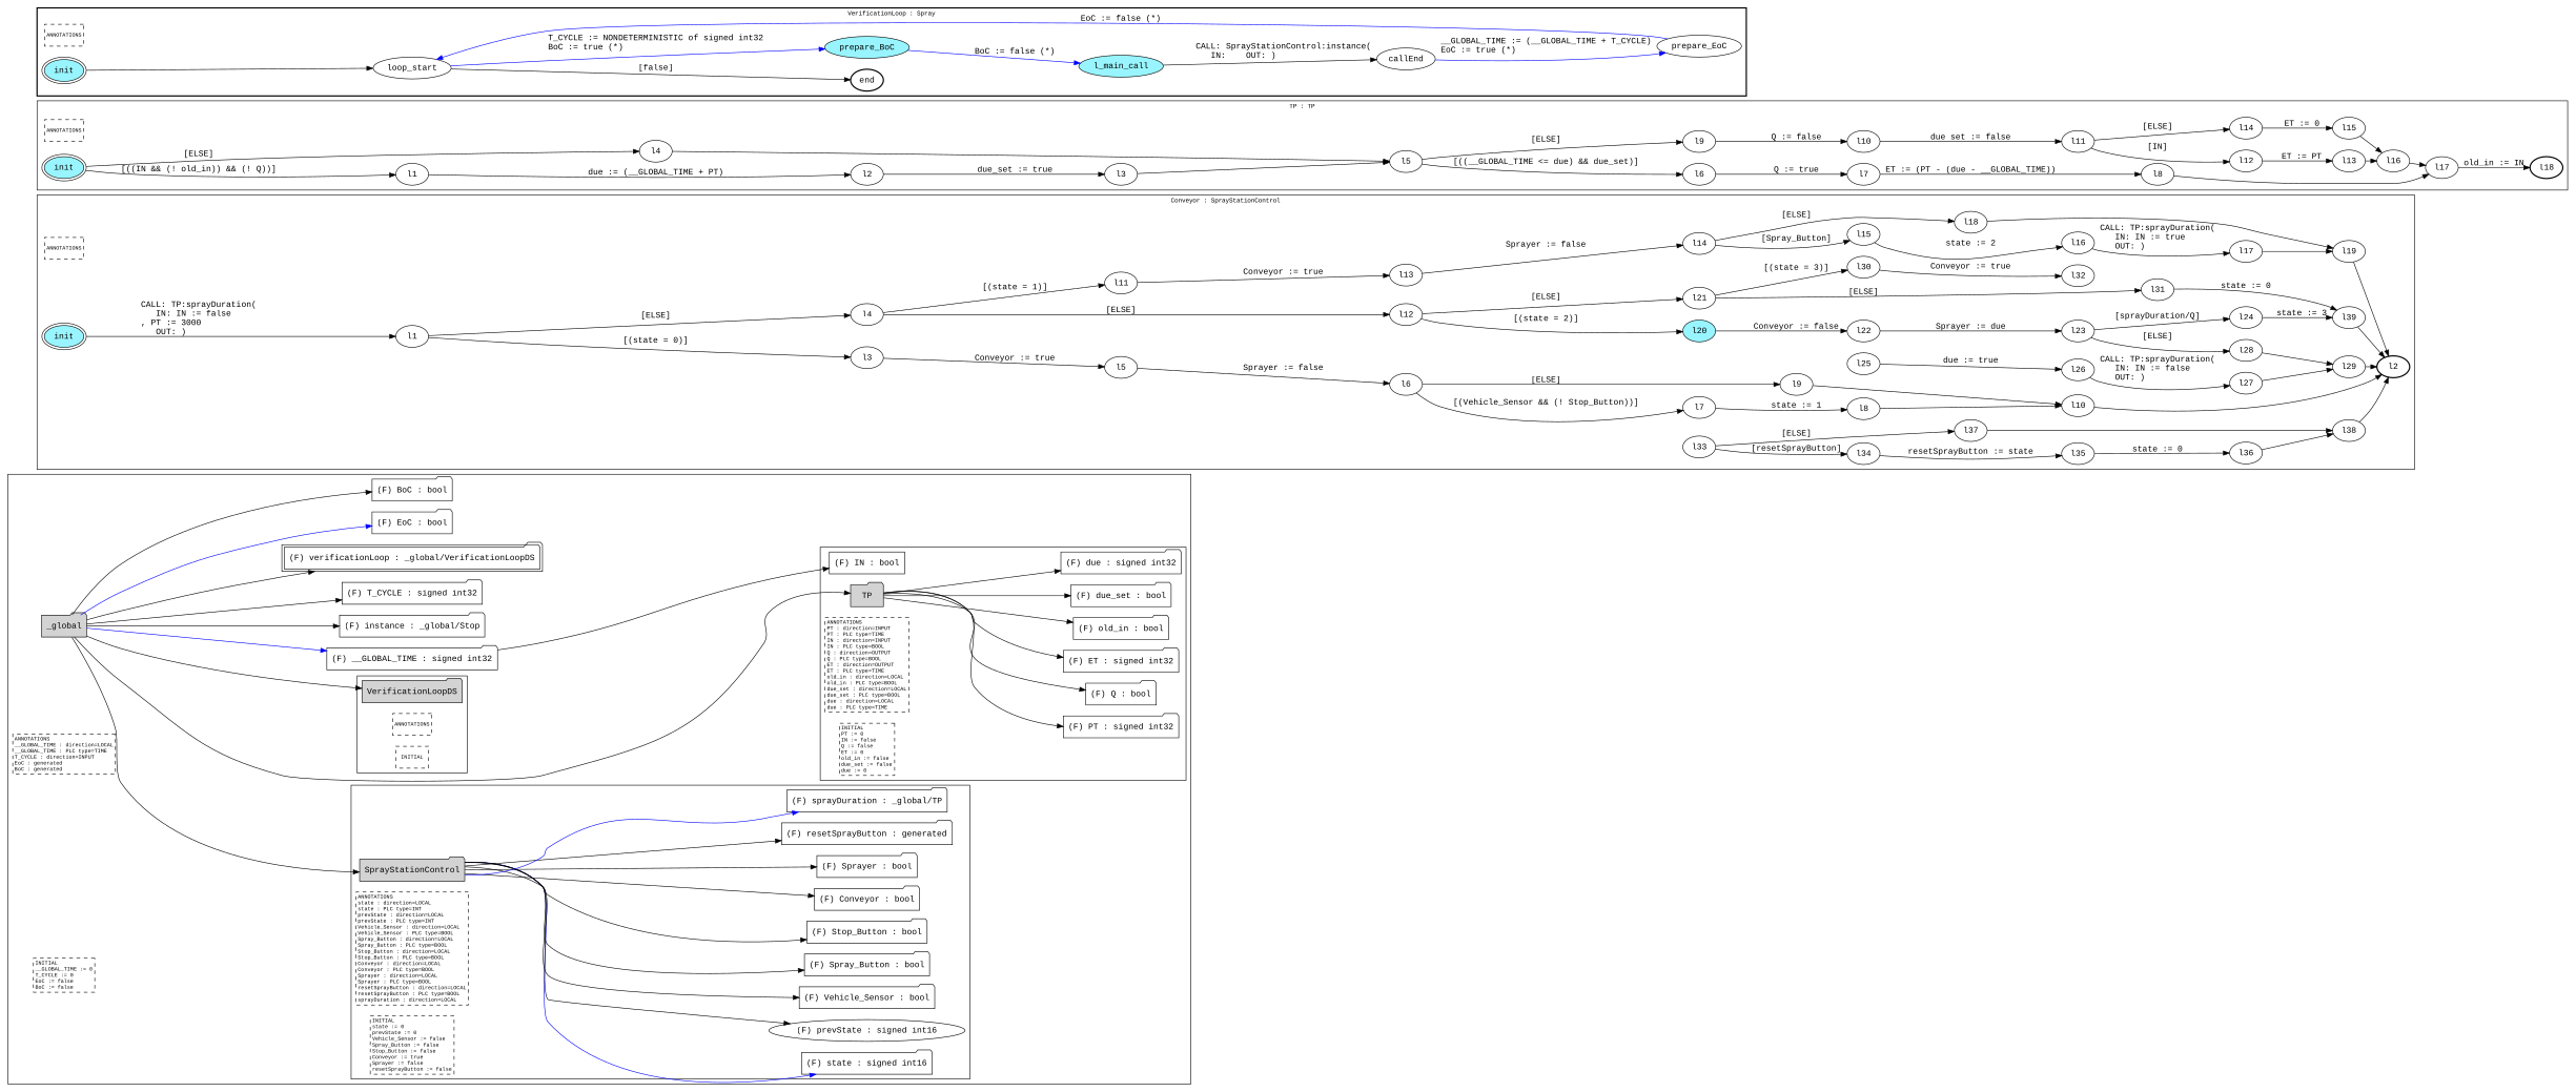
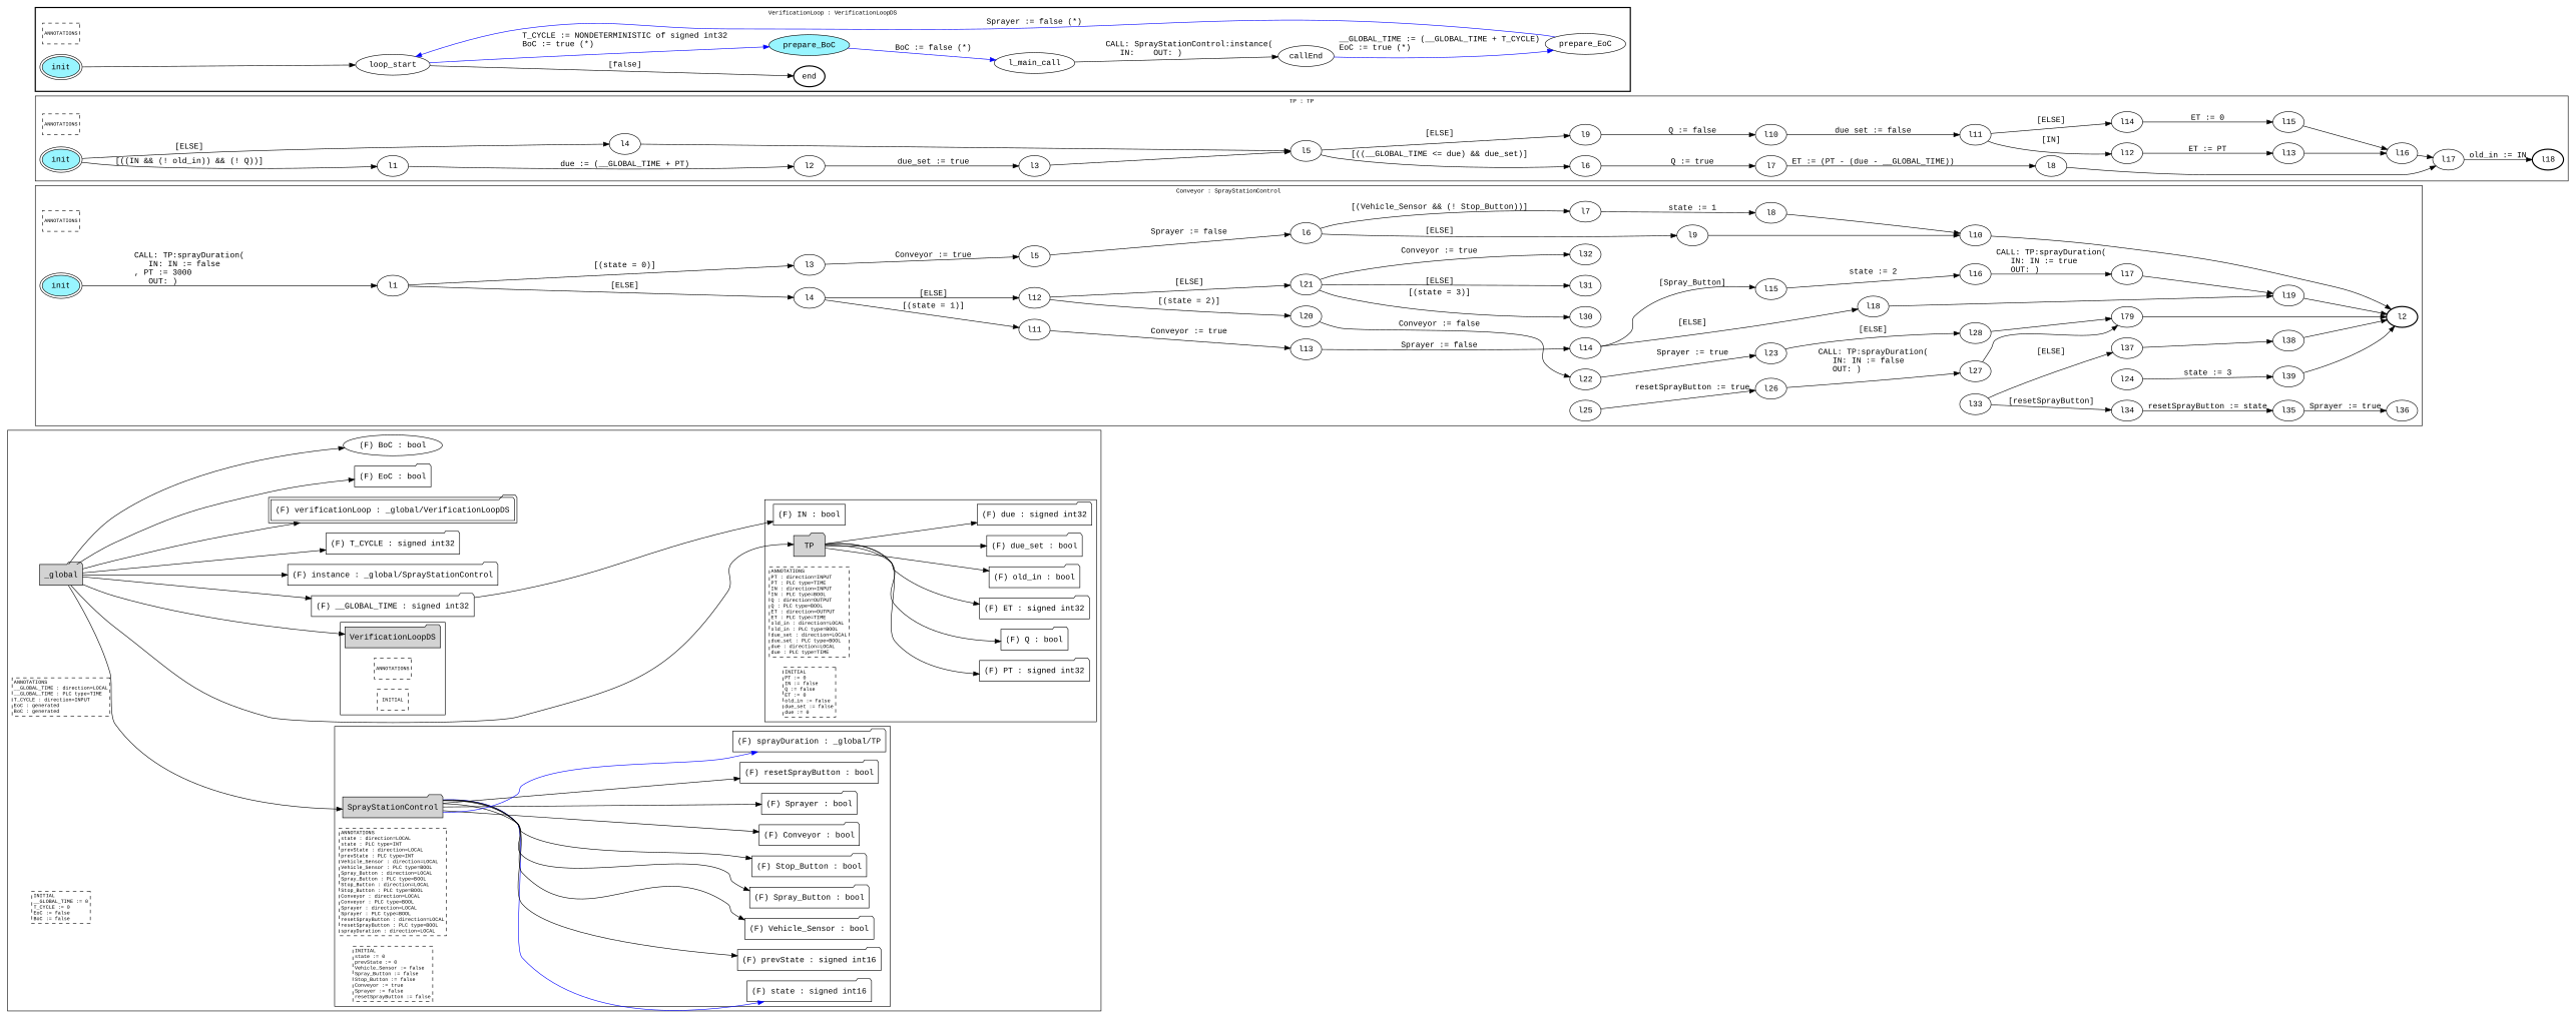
  digraph {
    fontname="Liberation Mono"
    rankdir=LR
    node [fontname="Liberation Mono" shape=ellipse style=filled fillcolor=white color=black]
    edge [color=black fontname="Liberation Mono"]
    n1 [label=SprayStationControl shape=folder fillcolor="" color=""]
    n2 [label="(F) state : signed int16" shape=folder color=""]
-   n3 [label="(F) prevState : signed int16" color=""]
+   n3 [label="(F) prevState : signed int16" shape=folder color=""]
    n4 [label="(F) Vehicle_Sensor : bool" shape=folder color=""]
    n5 [label="(F) Spray_Button : bool" shape=folder color=""]
    n6 [label="(F) Stop_Button : bool" shape=folder color=""]
    n7 [label="(F) Conveyor : bool" shape=folder color=""]
    n8 [label="(F) Sprayer : bool" shape=folder color=""]
-   n9 [label="(F) resetSprayButton : generated" shape=folder color=""]
+   n9 [label="(F) resetSprayButton : bool" shape=folder color=""]
    n10 [label="(F) sprayDuration : _global/TP" shape=folder color=""]
    n11 [fontsize=9 label="ANNOTATIONS\lstate : direction=LOCAL\lstate : PLC type=INT\lprevState : direction=LOCAL\lprevState : PLC type=INT\lVehicle_Sensor : direction=LOCAL\lVehicle_Sensor : PLC type=BOOL\lSpray_Button : direction=LOCAL\lSpray_Button : PLC type=BOOL\lStop_Button : direction=LOCAL\lStop_Button : PLC type=BOOL\lConveyor : direction=LOCAL\lConveyor : PLC type=BOOL\lSprayer : direction=LOCAL\lSprayer : PLC type=BOOL\lresetSprayButton : direction=LOCAL\lresetSprayButton : PLC type=BOOL\lsprayDuration : direction=LOCAL\l" margin="0.04,0.04" shape=rectangle style=dashed color=""]
    n12 [fillcolor=lightyellow fontsize=9 label="INITIAL\lstate := 0\lprevState := 0\lVehicle_Sensor := false\lSpray_Button := false\lStop_Button := false\lConveyor := true\lSprayer := false\lresetSprayButton := false\l" margin="0.04,0.04" shape=rectangle style=dashed color=""]
    n13 [label=TP shape=folder fillcolor="" color=""]
    n14 [label="(F) PT : signed int32" shape=folder color=""]
    n15 [label="(F) IN : bool" shape=box color=""]
    n16 [label="(F) Q : bool" shape=folder color=""]
    n17 [label="(F) ET : signed int32" shape=folder color=""]
    n18 [label="(F) old_in : bool" shape=folder color=""]
    n19 [label="(F) due_set : bool" shape=folder color=""]
    n20 [label="(F) due : signed int32" shape=folder color=""]
    n21 [fontsize=9 label="ANNOTATIONS\lPT : direction=INPUT\lPT : PLC type=TIME\lIN : direction=INPUT\lIN : PLC type=BOOL\lQ : direction=OUTPUT\lQ : PLC type=BOOL\lET : direction=OUTPUT\lET : PLC type=TIME\lold_in : direction=LOCAL\lold_in : PLC type=BOOL\ldue_set : direction=LOCAL\ldue_set : PLC type=BOOL\ldue : direction=LOCAL\ldue : PLC type=TIME\l" margin="0.04,0.04" shape=rectangle style=dashed color=""]
    n22 [fillcolor=lightyellow fontsize=9 label="INITIAL\lPT := 0\lIN := false\lQ := false\lET := 0\lold_in := false\ldue_set := false\ldue := 0\l" margin="0.04,0.04" shape=rectangle style=dashed color=""]
    n23 [label=VerificationLoopDS shape=folder fillcolor="" color=""]
    n24 [fontsize=9 label=ANNOTATIONS margin="0.04,0.04" shape=rectangle style=dashed color=""]
    n25 [fillcolor=lightyellow fontsize=9 label=INITIAL margin="0.04,0.04" shape=rectangle style=dashed color=""]
    n26 [label=_global shape=folder fillcolor="" color=""]
    n27 [label="(F) __GLOBAL_TIME : signed int32" shape=folder color=""]
-   n28 [label="(F) instance : _global/Stop" shape=folder color=""]
+   n28 [label="(F) instance : _global/SprayStationControl" shape=folder color=""]
    n29 [label="(F) T_CYCLE : signed int32" shape=folder color=""]
    n30 [label="(F) verificationLoop : _global/VerificationLoopDS" peripheries=2 shape=folder color=""]
    n31 [label="(F) EoC : bool" shape=folder color=""]
-   n32 [label="(F) BoC : bool" shape=folder color=""]
+   n32 [label="(F) BoC : bool" color=""]
    n33 [fontsize=9 label="ANNOTATIONS\l__GLOBAL_TIME : direction=LOCAL\l__GLOBAL_TIME : PLC type=TIME\lT_CYCLE : direction=INPUT\lEoC : generated\lBoC : generated\l" margin="0.04,0.04" shape=rectangle style=dashed color=""]
    n34 [fillcolor=lightyellow fontsize=9 label="INITIAL\l__GLOBAL_TIME := 0\lT_CYCLE := 0\lEoC := false\lBoC := false\l" margin="0.04,0.04" shape=rectangle style=dashed color=""]
    n35 [fontsize=9 label=ANNOTATIONS margin="0.04,0.04" shape=rectangle style=dashed color=""]
    n36 [fillcolor=cadetblue1 label=init peripheries=2]
    n37 [label=l1]
    n38 [label=l3]
    n39 [label=l4]
    n40 [label=l2 style=bold]
    n41 [label=l5]
    n42 [label=l11]
    n43 [label=l12]
    n44 [label=l6]
    n45 [label=l7]
    n46 [label=l9]
    n47 [label=l8]
    n48 [label=l10]
    n49 [label=l13]
-   n50 [fillcolor=cadetblue1 label=l20]
+   n50 [label=l20]
    n51 [label=l21]
    n52 [label=l14]
    n53 [label=l15]
    n54 [label=l18]
    n55 [label=l16]
    n56 [label=l17]
    n57 [label=l19]
    n58 [label=l22]
    n59 [label=l30]
    n60 [label=l31]
    n61 [label=l23]
    n62 [label=l24]
    n63 [label=l28]
    n64 [label=l25]
    n65 [label=l26]
    n66 [label=l27]
-   n67 [label=l29]
+   n67 [label=l79]
    n68 [label=l32]
    n69 [label=l39]
    n70 [label=l33]
    n71 [label=l34]
    n72 [label=l37]
    n73 [label=l35]
    n74 [label=l36]
    n75 [label=l38]
    n76 [fontsize=9 label=ANNOTATIONS margin="0.04,0.04" shape=rectangle style=dashed color=""]
    n77 [fillcolor=cadetblue1 label=init peripheries=2]
    n78 [label=l1]
    n79 [label=l4]
    n80 [label=l2]
    n81 [label=l3]
    n82 [label=l5]
    n83 [label=l6]
    n84 [label=l9]
    n85 [label=l7]
    n86 [label=l8]
    n87 [label=l17]
    n88 [label=l10]
    n89 [label=l11]
    n90 [label=l12]
    n91 [label=l14]
    n92 [label=l13]
    n93 [label=l16]
    n94 [label=l15]
    n95 [label=l18 style=bold]
    n96 [fontsize=9 label=ANNOTATIONS margin="0.04,0.04" shape=rectangle style=dashed color=""]
    n97 [fillcolor=cadetblue1 label=init peripheries=2]
    n98 [label=loop_start]
    n99 [fillcolor=cadetblue1 label=end style=bold]
    n100 [fillcolor=cadetblue1 label=prepare_BoC]
-   n101 [fillcolor=cadetblue1 label=l_main_call]
+   n101 [label=l_main_call]
    n102 [label=callEnd]
    n103 [label=prepare_EoC]
    subgraph cluster_1 {
      n26
      n27
      n28
      n29
      n30
      n31
      n32
      n33
      n34
      subgraph cluster_2 {
        n1
        n2
        n3
        n4
        n5
        n6
        n7
        n8
        n9
        n10
        n11
        n12
      }
      subgraph cluster_3 {
        n13
        n14
        n15
        n16
        n17
        n18
        n19
        n20
        n21
        n22
      }
      subgraph cluster_4 {
        n23
        n24
        n25
      }
    }
    subgraph cluster_5 {
      color=black
      fontsize=10
      label="Conveyor : SprayStationControl"
      ranksep=0.4
      n35
      n36
      n37
      n38
      n39
      n40
      n41
      n42
      n43
      n44
      n45
      n46
      n47
      n48
      n49
      n50
      n51
      n52
      n53
      n54
      n55
      n56
      n57
      n58
      n59
      n60
      n61
      n62
      n63
      n64
      n65
      n66
      n67
      n68
      n69
      n70
      n71
      n72
      n73
      n74
      n75
    }
    subgraph cluster_6 {
      color=black
      fontsize=10
      label="TP : TP"
      ranksep=0.4
      n76
      n77
      n78
      n79
      n80
      n81
      n82
      n83
      n84
      n85
      n86
      n87
      n88
      n89
      n90
      n91
      n92
      n93
      n94
      n95
    }
    subgraph cluster_7 {
      color=black
      fontsize=10
-     label="VerificationLoop : Spray"
+     label="VerificationLoop : VerificationLoopDS"
      ranksep=0.4
      style=bold
      n96
      n97
      n98
      n99
      n100
      n101
      n102
      n103
    }
    n1 -> n2 [color=blue]
    n1 -> n3 [color=""]
    n1 -> n4 [color=""]
    n1 -> n5 [color=""]
    n1 -> n6 [color=""]
    n1 -> n7 [color=""]
    n1 -> n8 [color=""]
    n1 -> n9 [color=""]
    n1 -> n10 [color=blue]
    n13 -> n14 [color=""]
    n13 -> n16 [color=""]
    n13 -> n17 [color=""]
    n13 -> n18 [color=""]
    n13 -> n19 [color=""]
    n13 -> n20 [color=""]
    n26 -> n1 [color=""]
    n26 -> n13 [color=""]
    n26 -> n23 [color=""]
-   n26 -> n27 [color=blue]
+   n26 -> n27 [color=""]
    n26 -> n28 [color=""]
    n26 -> n29 [color=""]
    n26 -> n30 [color=""]
-   n26 -> n31 [color=blue]
+   n26 -> n31 [color=""]
    n26 -> n32 [color=""]
    n27 -> n15 [color=""]
    n36 -> n37 [label="CALL: TP:sprayDuration(\l   IN: IN := false\l, PT := 3000\l   OUT: )\l"]
    n37 -> n38 [label="[(state = 0)]"]
    n37 -> n39 [label="[ELSE]"]
    n38 -> n41 [label="Conveyor := true"]
    n39 -> n42 [label="[(state = 1)]"]
    n39 -> n43 [label="[ELSE]"]
    n41 -> n44 [label="Sprayer := false"]
    n42 -> n49 [label="Conveyor := true"]
    n43 -> n50 [label="[(state = 2)]"]
    n43 -> n51 [label="[ELSE]"]
    n44 -> n45 [label="[(Vehicle_Sensor && (! Stop_Button))]"]
    n44 -> n46 [label="[ELSE]"]
    n45 -> n47 [label="state := 1"]
    n46 -> n48
    n47 -> n48
    n48 -> n40
    n49 -> n52 [label="Sprayer := false"]
    n50 -> n58 [label="Conveyor := false"]
    n51 -> n59 [label="[(state = 3)]"]
    n51 -> n60 [label="[ELSE]"]
    n52 -> n53 [label="[Spray_Button]"]
    n52 -> n54 [label="[ELSE]"]
    n53 -> n55 [label="state := 2"]
    n54 -> n57
    n55 -> n56 [label="CALL: TP:sprayDuration(\l   IN: IN := true\l   OUT: )\l"]
    n56 -> n57
    n57 -> n40
-   n58 -> n61 [label="Sprayer := due"]
-   n59 -> n68 [label="Conveyor := true"]
-   n60 -> n69 [label="state := 0"]
-   n61 -> n62 [label="[sprayDuration/Q]"]
+   n58 -> n61 [label="Sprayer := true"]
+   n51 -> n68 [label="Conveyor := true"]
    n61 -> n63 [label="[ELSE]"]
    n62 -> n69 [label="state := 3"]
    n63 -> n67
-   n64 -> n65 [label="due := true"]
+   n64 -> n65 [label="resetSprayButton := true"]
    n65 -> n66 [label="CALL: TP:sprayDuration(\l   IN: IN := false\l   OUT: )\l"]
    n66 -> n67
    n67 -> n40
    n69 -> n40
    n70 -> n71 [label="[resetSprayButton]"]
    n70 -> n72 [label="[ELSE]"]
    n71 -> n73 [label="resetSprayButton := state"]
    n72 -> n75
-   n73 -> n74 [label="state := 0"]
-   n74 -> n75
+   n73 -> n74 [label="Sprayer := true"]
    n75 -> n40
    n77 -> n78 [label="[((IN && (! old_in)) && (! Q))]"]
    n77 -> n79 [label="[ELSE]"]
    n78 -> n80 [label="due := (__GLOBAL_TIME + PT)"]
    n79 -> n82
    n80 -> n81 [label="due_set := true"]
    n81 -> n82
    n82 -> n83 [label="[((__GLOBAL_TIME <= due) && due_set)]"]
    n82 -> n84 [label="[ELSE]"]
    n83 -> n85 [label="Q := true"]
    n84 -> n88 [label="Q := false"]
    n85 -> n86 [label="ET := (PT - (due - __GLOBAL_TIME))"]
    n86 -> n87
    n87 -> n95 [label="old_in := IN"]
    n88 -> n89 [label="due_set := false"]
    n89 -> n90 [label="[IN]"]
    n89 -> n91 [label="[ELSE]"]
    n90 -> n92 [label="ET := PT"]
    n91 -> n94 [label="ET := 0"]
    n92 -> n93
    n93 -> n87
    n94 -> n93
    n97 -> n98
    n98 -> n99 [label="[false]"]
    n98 -> n100 [color=blue label="T_CYCLE := NONDETERMINISTIC of signed int32\lBoC := true (*)\l"]
    n100 -> n101 [color=blue label="BoC := false (*)"]
    n101 -> n102 [label="CALL: SprayStationControl:instance(\l   IN:    OUT: )\l"]
    n102 -> n103 [color=blue label="__GLOBAL_TIME := (__GLOBAL_TIME + T_CYCLE)\lEoC := true (*)\l"]
-   n103 -> n98 [color=blue label="EoC := false (*)"]
+   n103 -> n98 [color=blue label="Sprayer := false (*)"]
  }
